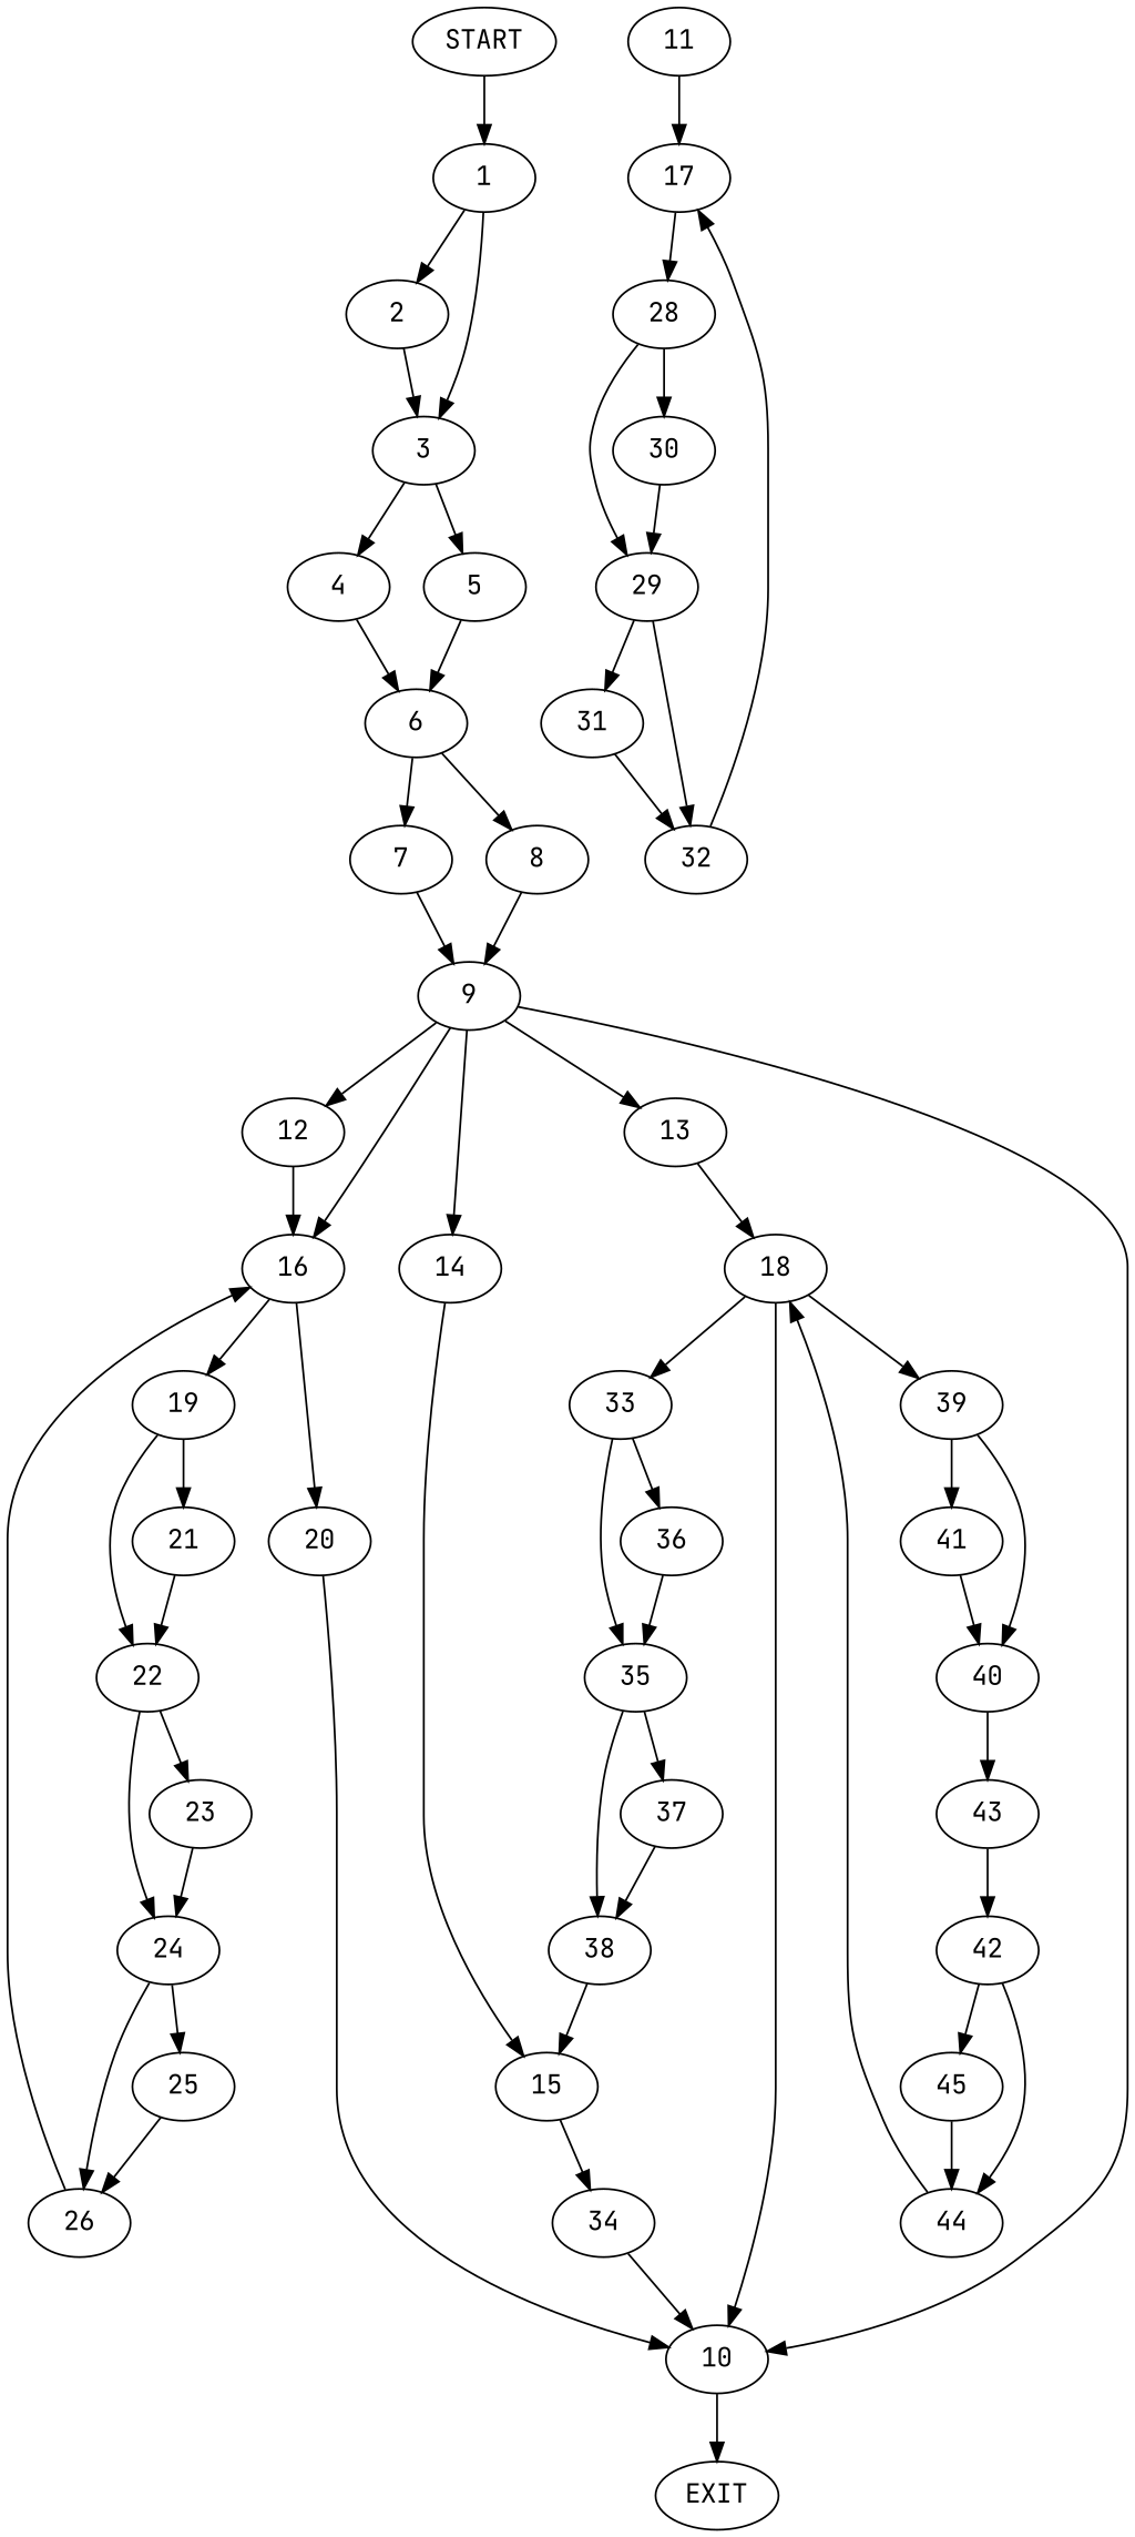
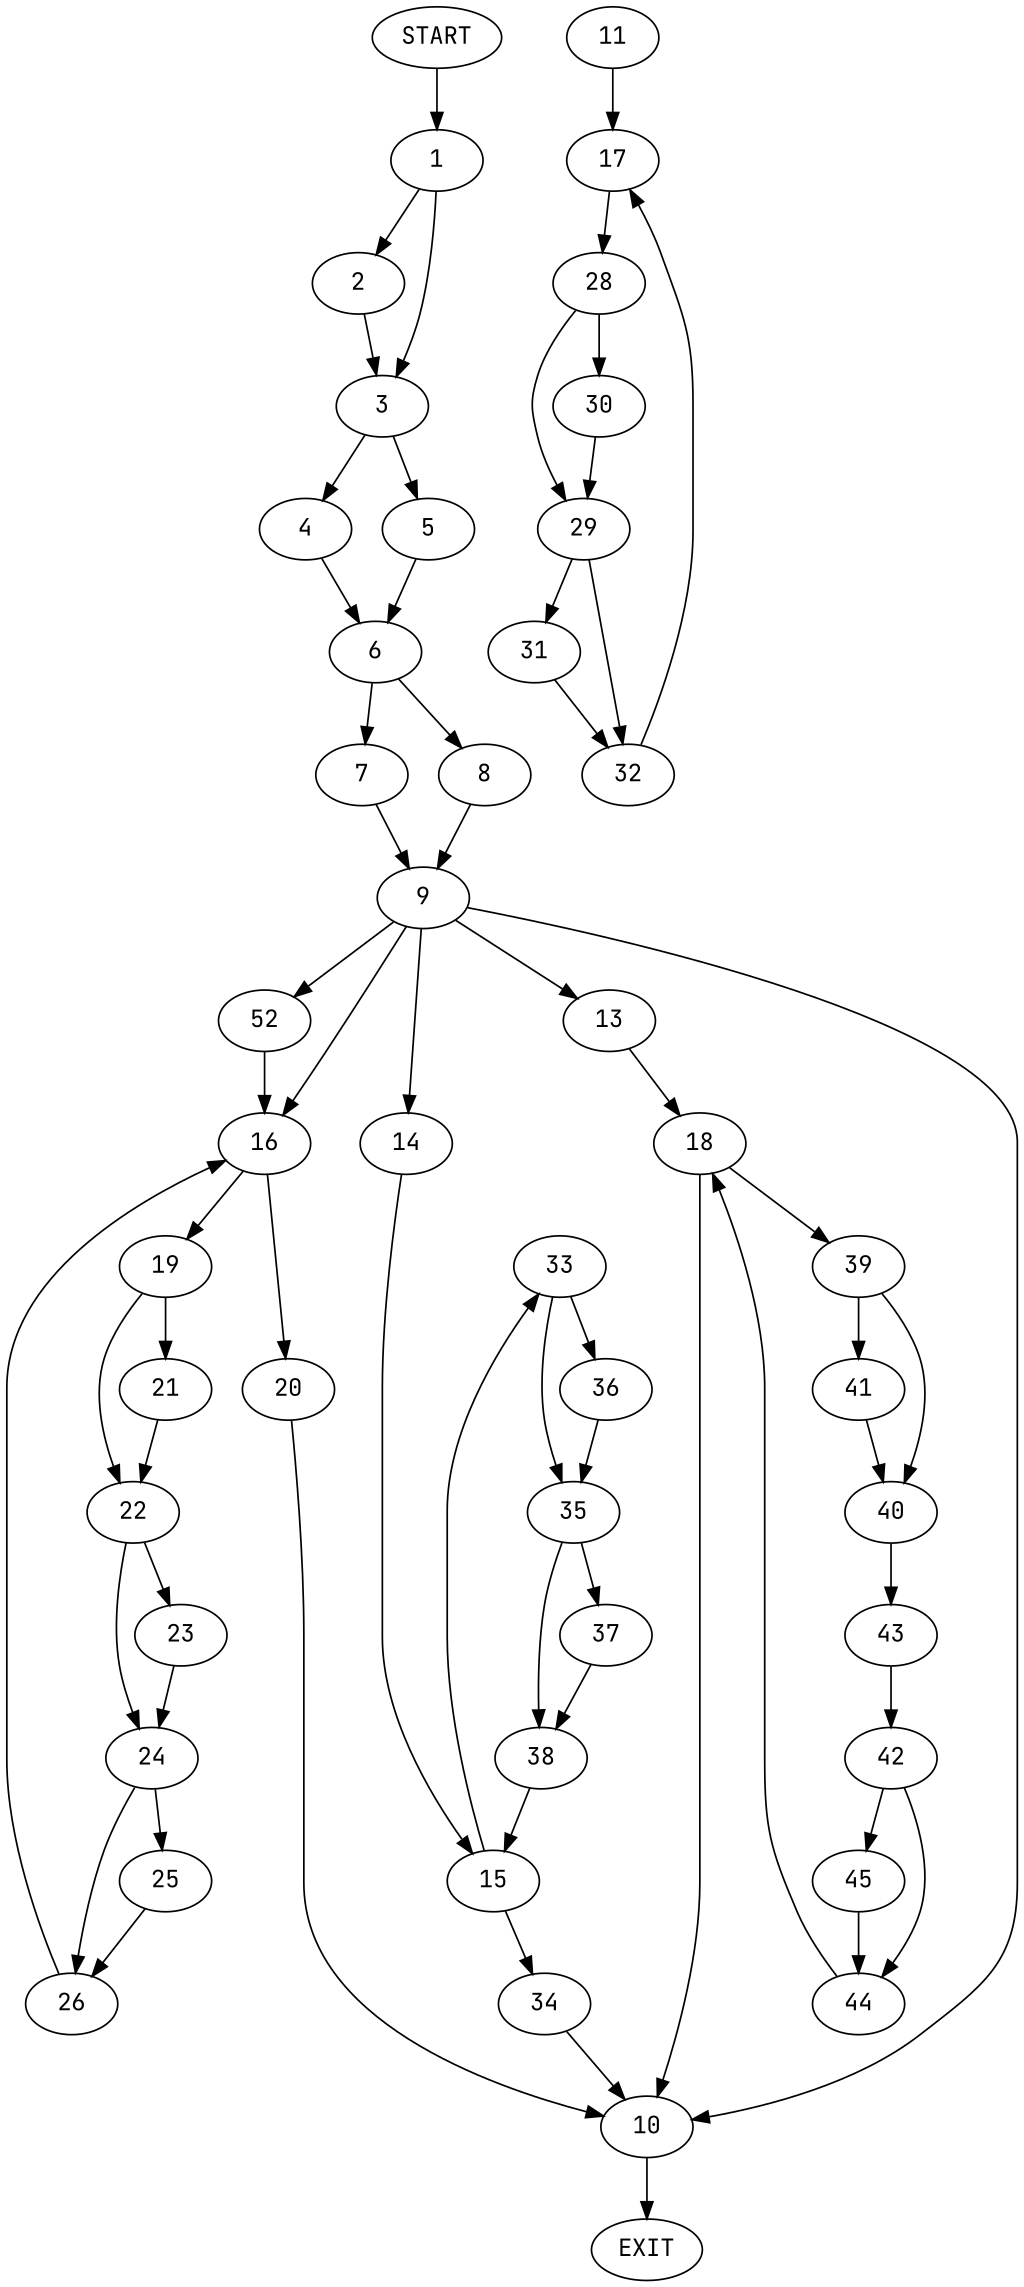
  digraph {
    fontname="JetBrains Mono"
    node [fontname="JetBrains Mono"]
    edge [fontname="JetBrains Mono"]
    n1 [label=START]
    1
    2
    3
    n5 [label=EXIT]
    4
    5
    6
    7
    8
    9
    10
-   12
+   12 [label=52]
    13
    14
    16
    11
    17
    18
    15
    28
    19
    20
    39
    33
    34
    35
    36
    21
    22
    29
    30
    40
    41
    23
    24
    25
    26
    31
    32
    37
    38
    43
    42
    44
    45
    n1 -> 1
    1 -> 2
    1 -> 3
    2 -> 3
    3 -> 4
    3 -> 5
    4 -> 6
    5 -> 6
    6 -> 7
    6 -> 8
    7 -> 9
    8 -> 9
    9 -> 10
    9 -> 12
    9 -> 13
    9 -> 14
    9 -> 16
    10 -> n5
    12 -> 16
    13 -> 18
    14 -> 15
    16 -> 19
    16 -> 20
    11 -> 17
    17 -> 28
    18 -> 10
    18 -> 39
-   18 -> 33
+   15 -> 33
    15 -> 34
    28 -> 29
    28 -> 30
    19 -> 21
    19 -> 22
    20 -> 10
    39 -> 40
    39 -> 41
    33 -> 35
    33 -> 36
    34 -> 10
    35 -> 37
    35 -> 38
    36 -> 35
    21 -> 22
    22 -> 23
    22 -> 24
    29 -> 31
    29 -> 32
    30 -> 29
    40 -> 43
    41 -> 40
    23 -> 24
    24 -> 25
    24 -> 26
    25 -> 26
    26 -> 16
    31 -> 32
    32 -> 17
    37 -> 38
    38 -> 15
    43 -> 42
    42 -> 44
    42 -> 45
    44 -> 18
    45 -> 44
  }
